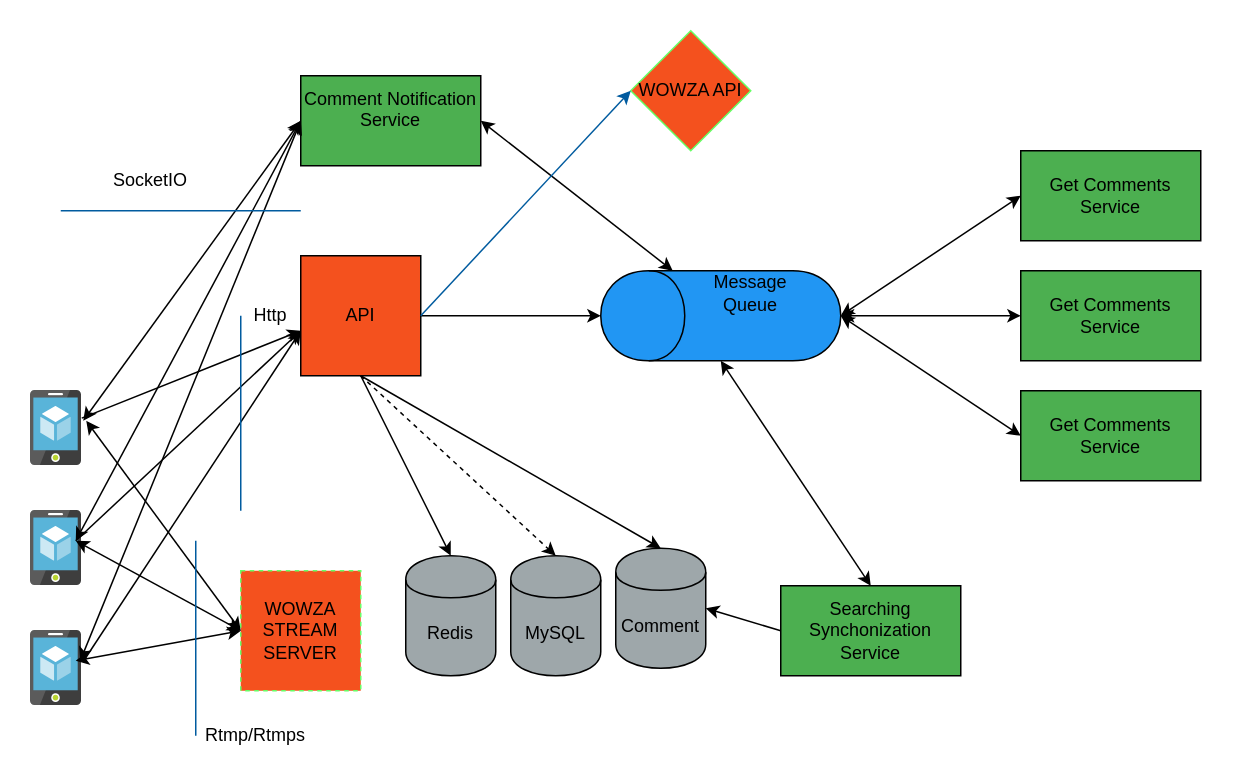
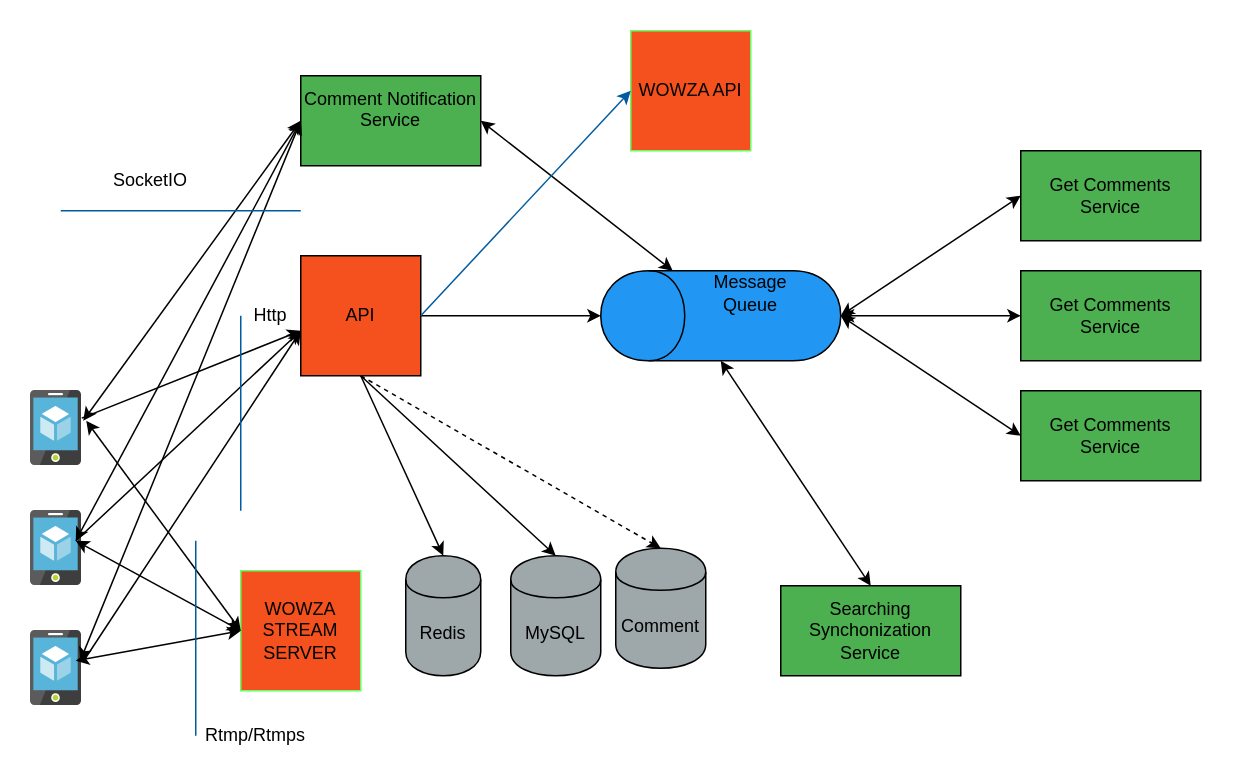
  <mxCell id="0" />
  <mxCell id="1" parent="0" />
  <mxCell id="2" value="" style="shape=cylinder;whiteSpace=wrap;html=1;boundedLbl=1;backgroundOutline=1;rotation=-180;direction=south;fillColor=#2196f3;" vertex="1" parent="1"><mxGeometry x="400" y="180" width="160" height="60" as="geometry" /></mxCell>
  <mxCell id="3" value="Get Comments Service" style="rounded=0;whiteSpace=wrap;html=1;fillColor=#4caf50;" vertex="1" parent="1"><mxGeometry x="680" y="100" width="120" height="60" as="geometry" /></mxCell>
  <mxCell id="4" value="Get Comments Service" style="rounded=0;whiteSpace=wrap;html=1;fillColor=#4caf50;" vertex="1" parent="1"><mxGeometry x="680" y="180" width="120" height="60" as="geometry" /></mxCell>
  <mxCell id="5" value="Get Comments Service" style="rounded=0;whiteSpace=wrap;html=1;fillColor=#4caf50;" vertex="1" parent="1"><mxGeometry x="680" y="260" width="120" height="60" as="geometry" /></mxCell>
  <mxCell id="6" value="" style="endArrow=classic;startArrow=classic;html=1;entryX=0;entryY=0.5;entryDx=0;entryDy=0;exitX=0.5;exitY=1;exitDx=0;exitDy=0;" edge="1" parent="1" source="2" target="3"><mxGeometry width="50" height="50" relative="1" as="geometry"><mxPoint x="220" y="410" as="sourcePoint" /><mxPoint x="270" y="360" as="targetPoint" /></mxGeometry></mxCell>
  <mxCell id="7" value="" style="endArrow=classic;startArrow=classic;html=1;entryX=0;entryY=0.5;entryDx=0;entryDy=0;exitX=0.5;exitY=1;exitDx=0;exitDy=0;" edge="1" parent="1" source="2" target="4"><mxGeometry width="50" height="50" relative="1" as="geometry"><mxPoint x="260" y="400" as="sourcePoint" /><mxPoint x="310" y="350" as="targetPoint" /></mxGeometry></mxCell>
  <mxCell id="8" value="" style="endArrow=classic;startArrow=classic;html=1;entryX=0;entryY=0.5;entryDx=0;entryDy=0;exitX=0.5;exitY=1;exitDx=0;exitDy=0;" edge="1" parent="1" source="2" target="5"><mxGeometry width="50" height="50" relative="1" as="geometry"><mxPoint x="200" y="440" as="sourcePoint" /><mxPoint x="250" y="390" as="targetPoint" /></mxGeometry></mxCell>
  <mxCell id="9" value="API" style="whiteSpace=wrap;html=1;aspect=fixed;fillColor=#f4511e;" vertex="1" parent="1"><mxGeometry x="200" y="170" width="80" height="80" as="geometry" /></mxCell>
  <mxCell id="10" value="" style="endArrow=classic;html=1;entryX=0.5;entryY=0;entryDx=0;entryDy=0;exitX=1;exitY=0.5;exitDx=0;exitDy=0;" edge="1" parent="1" source="9" target="2"><mxGeometry width="50" height="50" relative="1" as="geometry"><mxPoint x="170" y="420" as="sourcePoint" /><mxPoint x="220" y="370" as="targetPoint" /></mxGeometry></mxCell>
  <mxCell id="11" value="" style="aspect=fixed;html=1;points=[];align=center;image;fontSize=12;image=img/lib/mscae/App_Service_Mobile_App.svg;" vertex="1" parent="1"><mxGeometry x="20" y="260" width="34" height="50" as="geometry" /></mxCell>
  <mxCell id="12" value="" style="aspect=fixed;html=1;points=[];align=center;image;fontSize=12;image=img/lib/mscae/App_Service_Mobile_App.svg;" vertex="1" parent="1"><mxGeometry x="20" y="340" width="34" height="50" as="geometry" /></mxCell>
  <mxCell id="13" value="" style="aspect=fixed;html=1;points=[];align=center;image;fontSize=12;image=img/lib/mscae/App_Service_Mobile_App.svg;" vertex="1" parent="1"><mxGeometry x="20" y="420" width="34" height="50" as="geometry" /></mxCell>
  <mxCell id="14" value="" style="endArrow=classic;html=1;" edge="1" parent="1" source="11"><mxGeometry width="50" height="50" relative="1" as="geometry"><mxPoint x="150" y="380" as="sourcePoint" /><mxPoint x="200" y="220" as="targetPoint" /></mxGeometry></mxCell>
  <mxCell id="15" value="" style="endArrow=classic;html=1;entryX=0;entryY=0.625;entryDx=0;entryDy=0;entryPerimeter=0;exitX=0.882;exitY=0.4;exitDx=0;exitDy=0;exitPerimeter=0;" edge="1" parent="1" source="12" target="9"><mxGeometry width="50" height="50" relative="1" as="geometry"><mxPoint x="20" y="540" as="sourcePoint" /><mxPoint x="70" y="490" as="targetPoint" /></mxGeometry></mxCell>
  <mxCell id="16" value="" style="endArrow=classic;html=1;exitX=1.059;exitY=0.38;exitDx=0;exitDy=0;exitPerimeter=0;" edge="1" parent="1" source="13"><mxGeometry width="50" height="50" relative="1" as="geometry"><mxPoint x="140" y="450" as="sourcePoint" /><mxPoint x="200" y="220" as="targetPoint" /></mxGeometry></mxCell>
  <mxCell id="17" value="&lt;div&gt;Comment Notification Service&lt;/div&gt;&lt;div&gt;&lt;br&gt;&lt;/div&gt;" style="rounded=0;whiteSpace=wrap;html=1;fillColor=#4CAF50;" vertex="1" parent="1"><mxGeometry x="200" y="50" width="120" height="60" as="geometry" /></mxCell>
  <mxCell id="18" value="" style="endArrow=classic;startArrow=classic;html=1;entryX=1;entryY=0.3;entryDx=0;entryDy=0;exitX=1;exitY=0.5;exitDx=0;exitDy=0;" edge="1" parent="1" source="17" target="2"><mxGeometry width="50" height="50" relative="1" as="geometry"><mxPoint x="340" y="430" as="sourcePoint" /><mxPoint x="390" y="380" as="targetPoint" /></mxGeometry></mxCell>
  <mxCell id="19" value="" style="endArrow=classic;startArrow=classic;html=1;exitX=1.029;exitY=0.4;exitDx=0;exitDy=0;exitPerimeter=0;entryX=0;entryY=0.5;entryDx=0;entryDy=0;" edge="1" parent="1" source="11" target="17"><mxGeometry width="50" height="50" relative="1" as="geometry"><mxPoint x="100" y="520" as="sourcePoint" /><mxPoint x="150" y="470" as="targetPoint" /></mxGeometry></mxCell>
  <mxCell id="20" value="" style="endArrow=classic;startArrow=classic;html=1;entryX=0;entryY=0.5;entryDx=0;entryDy=0;" edge="1" parent="1" target="17"><mxGeometry width="50" height="50" relative="1" as="geometry"><mxPoint x="50" y="360" as="sourcePoint" /><mxPoint x="210" y="520" as="targetPoint" /></mxGeometry></mxCell>
  <mxCell id="21" value="" style="endArrow=classic;startArrow=classic;html=1;exitX=0.971;exitY=0.4;exitDx=0;exitDy=0;exitPerimeter=0;entryX=0;entryY=0.5;entryDx=0;entryDy=0;" edge="1" parent="1" source="13" target="17"><mxGeometry width="50" height="50" relative="1" as="geometry"><mxPoint x="100" y="550" as="sourcePoint" /><mxPoint x="150" y="500" as="targetPoint" /></mxGeometry></mxCell>
  <mxCell id="22" value="MySQL" style="shape=cylinder;whiteSpace=wrap;html=1;boundedLbl=1;backgroundOutline=1;fillColor=#9ea7aa;" vertex="1" parent="1"><mxGeometry x="340" y="370" width="60" height="80" as="geometry" /></mxCell>
  <mxCell id="23" value="Comment" style="shape=cylinder;whiteSpace=wrap;html=1;boundedLbl=1;backgroundOutline=1;fillColor=#9ea7aa;" vertex="1" parent="1"><mxGeometry x="410" y="365" width="60" height="80" as="geometry" /></mxCell>
- <mxCell id="24" value="" style="endArrow=classic;html=1;exitX=0.5;exitY=1;exitDx=0;exitDy=0;entryX=0.5;entryY=0;entryDx=0;entryDy=0;dashed=1;" edge="1" parent="1" source="9" target="22"><mxGeometry width="50" height="50" relative="1" as="geometry"><mxPoint x="330" y="340" as="sourcePoint" /><mxPoint x="380" y="290" as="targetPoint" /></mxGeometry></mxCell>
+ <mxCell id="24" value="" style="endArrow=classic;html=1;exitX=0.5;exitY=1;exitDx=0;exitDy=0;entryX=0.5;entryY=0;entryDx=0;entryDy=0;" edge="1" parent="1" source="9" target="22"><mxGeometry width="50" height="50" relative="1" as="geometry"><mxPoint x="330" y="340" as="sourcePoint" /><mxPoint x="380" y="290" as="targetPoint" /></mxGeometry></mxCell>
  <mxCell id="25" value="Searching Synchonization Service" style="rounded=0;whiteSpace=wrap;html=1;fillColor=#4caf50;" vertex="1" parent="1"><mxGeometry x="520" y="390" width="120" height="60" as="geometry" /></mxCell>
  <mxCell id="26" value="" style="endArrow=classic;startArrow=classic;html=1;exitX=0;exitY=0.5;exitDx=0;exitDy=0;entryX=0.5;entryY=0;entryDx=0;entryDy=0;" edge="1" parent="1" source="2" target="25"><mxGeometry width="50" height="50" relative="1" as="geometry"><mxPoint x="460" y="370" as="sourcePoint" /><mxPoint x="510" y="320" as="targetPoint" /></mxGeometry></mxCell>
- <mxCell id="27" value="" style="endArrow=classic;html=1;entryX=1;entryY=0.5;entryDx=0;entryDy=0;exitX=0;exitY=0.5;exitDx=0;exitDy=0;" edge="1" parent="1" source="25" target="23"><mxGeometry width="50" height="50" relative="1" as="geometry"><mxPoint x="430" y="380" as="sourcePoint" /><mxPoint x="480" y="330" as="targetPoint" /></mxGeometry></mxCell>
- <mxCell id="28" value="" style="endArrow=classic;html=1;exitX=0.5;exitY=1;exitDx=0;exitDy=0;entryX=0.5;entryY=0;entryDx=0;entryDy=0;" edge="1" parent="1" source="9" target="23"><mxGeometry width="50" height="50" relative="1" as="geometry"><mxPoint x="350" y="550" as="sourcePoint" /><mxPoint x="400" y="500" as="targetPoint" /></mxGeometry></mxCell>
- <mxCell id="29" value="Redis" style="shape=cylinder;whiteSpace=wrap;html=1;boundedLbl=1;backgroundOutline=1;fillColor=#9ea7aa;" vertex="1" parent="1"><mxGeometry x="270" y="370" width="60" height="80" as="geometry" /></mxCell>
+ <mxCell id="28" value="" style="endArrow=classic;html=1;exitX=0.5;exitY=1;exitDx=0;exitDy=0;entryX=0.5;entryY=0;entryDx=0;entryDy=0;dashed=1;" edge="1" parent="1" source="9" target="23"><mxGeometry width="50" height="50" relative="1" as="geometry"><mxPoint x="350" y="550" as="sourcePoint" /><mxPoint x="400" y="500" as="targetPoint" /></mxGeometry></mxCell>
+ <mxCell id="29" value="Redis" style="shape=cylinder;whiteSpace=wrap;html=1;boundedLbl=1;backgroundOutline=1;fillColor=#9ea7aa;" vertex="1" parent="1"><mxGeometry x="270" y="370" width="50" height="80" as="geometry" /></mxCell>
  <mxCell id="30" value="" style="endArrow=classic;html=1;entryX=0.5;entryY=0;entryDx=0;entryDy=0;" edge="1" parent="1" target="29"><mxGeometry width="50" height="50" relative="1" as="geometry"><mxPoint x="240" y="250" as="sourcePoint" /><mxPoint x="240" y="310" as="targetPoint" /></mxGeometry></mxCell>
  <mxCell id="31" value="Message Queue" style="text;html=1;strokeColor=none;fillColor=none;align=center;verticalAlign=middle;whiteSpace=wrap;rounded=0;" vertex="1" parent="1"><mxGeometry x="480" y="185" width="40" height="20" as="geometry" /></mxCell>
  <mxCell id="32" value="" style="endArrow=none;html=1;fillColor=#005b9f;strokeColor=#005b9f;" edge="1" parent="1"><mxGeometry width="50" height="50" relative="1" as="geometry"><mxPoint x="40" y="140" as="sourcePoint" /><mxPoint x="200" y="140" as="targetPoint" /></mxGeometry></mxCell>
  <mxCell id="33" value="SocketIO" style="text;html=1;strokeColor=none;fillColor=none;align=center;verticalAlign=middle;whiteSpace=wrap;rounded=0;" vertex="1" parent="1"><mxGeometry x="80" y="110" width="40" height="20" as="geometry" /></mxCell>
  <mxCell id="34" value="" style="endArrow=none;html=1;fillColor=#005b9f;strokeColor=#005b9f;" edge="1" parent="1"><mxGeometry width="50" height="50" relative="1" as="geometry"><mxPoint x="160" y="210" as="sourcePoint" /><mxPoint x="160" y="340" as="targetPoint" /></mxGeometry></mxCell>
  <mxCell id="35" value="Http" style="text;html=1;strokeColor=none;fillColor=none;align=center;verticalAlign=middle;whiteSpace=wrap;rounded=0;" vertex="1" parent="1"><mxGeometry x="160" y="200" width="40" height="20" as="geometry" /></mxCell>
- <mxCell id="36" value="WOWZA API" style="rhombus;whiteSpace=wrap;html=1;aspect=fixed;strokeColor=#66FF66;fillColor=#F4511E;" vertex="1" parent="1"><mxGeometry x="420" y="20" width="80" height="80" as="geometry" /></mxCell>
+ <mxCell id="36" value="WOWZA API" style="whiteSpace=wrap;html=1;aspect=fixed;strokeColor=#66FF66;fillColor=#F4511E;" vertex="1" parent="1"><mxGeometry x="420" y="20" width="80" height="80" as="geometry" /></mxCell>
  <mxCell id="37" value="" style="endArrow=classic;html=1;strokeColor=#005b9f;fillColor=#005b9f;entryX=0;entryY=0.5;entryDx=0;entryDy=0;exitX=1;exitY=0.5;exitDx=0;exitDy=0;" edge="1" parent="1" source="9" target="36"><mxGeometry width="50" height="50" relative="1" as="geometry"><mxPoint x="300" y="210" as="sourcePoint" /><mxPoint x="350" y="160" as="targetPoint" /></mxGeometry></mxCell>
- <mxCell id="38" value="WOWZA STREAM SERVER" style="whiteSpace=wrap;html=1;aspect=fixed;strokeColor=#66FF66;fillColor=#F4511E;dashed=1;" vertex="1" parent="1"><mxGeometry x="160" y="380" width="80" height="80" as="geometry" /></mxCell>
+ <mxCell id="38" value="WOWZA STREAM SERVER" style="whiteSpace=wrap;html=1;aspect=fixed;strokeColor=#66FF66;fillColor=#F4511E;" vertex="1" parent="1"><mxGeometry x="160" y="380" width="80" height="80" as="geometry" /></mxCell>
  <mxCell id="39" value="" style="endArrow=classic;startArrow=classic;html=1;strokeColor=#000000;fillColor=none;entryX=0;entryY=0.5;entryDx=0;entryDy=0;" edge="1" parent="1" target="38"><mxGeometry width="50" height="50" relative="1" as="geometry"><mxPoint x="57" y="280" as="sourcePoint" /><mxPoint x="150" y="520" as="targetPoint" /></mxGeometry></mxCell>
  <mxCell id="40" value="" style="endArrow=classic;startArrow=classic;html=1;strokeColor=#000000;fillColor=none;entryX=0;entryY=0.5;entryDx=0;entryDy=0;" edge="1" parent="1" target="38"><mxGeometry width="50" height="50" relative="1" as="geometry"><mxPoint x="50" y="360" as="sourcePoint" /><mxPoint x="160" y="520" as="targetPoint" /></mxGeometry></mxCell>
  <mxCell id="41" value="" style="endArrow=classic;startArrow=classic;html=1;strokeColor=#000000;fillColor=none;entryX=0;entryY=0.5;entryDx=0;entryDy=0;" edge="1" parent="1" target="38"><mxGeometry width="50" height="50" relative="1" as="geometry"><mxPoint x="50" y="440" as="sourcePoint" /><mxPoint x="90" y="510" as="targetPoint" /></mxGeometry></mxCell>
  <mxCell id="42" value="" style="endArrow=none;html=1;strokeColor=#005b9f;fillColor=#005b9f;" edge="1" parent="1"><mxGeometry width="50" height="50" relative="1" as="geometry"><mxPoint x="130" y="490" as="sourcePoint" /><mxPoint x="130" y="360" as="targetPoint" /></mxGeometry></mxCell>
  <mxCell id="43" value="Rtmp/Rtmps" style="text;html=1;strokeColor=none;fillColor=none;align=center;verticalAlign=middle;whiteSpace=wrap;rounded=0;" vertex="1" parent="1"><mxGeometry x="150" y="480" width="40" height="20" as="geometry" /></mxCell>
